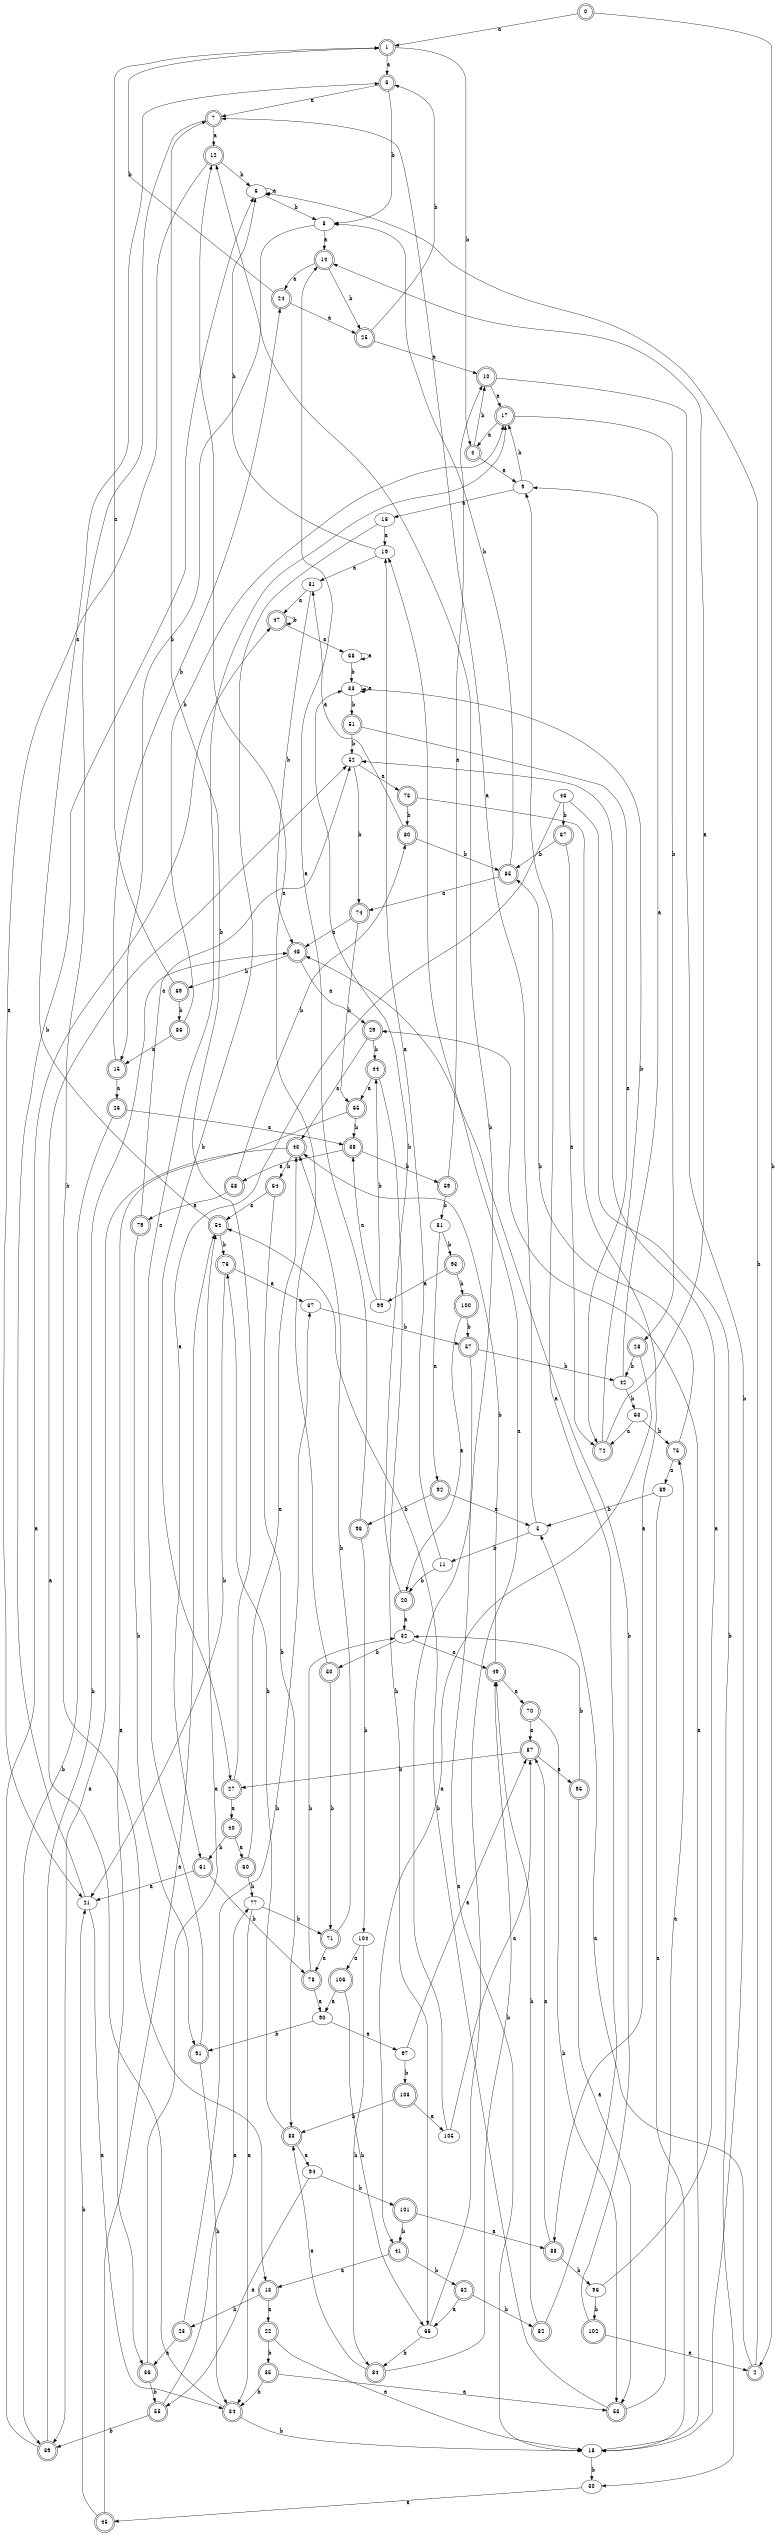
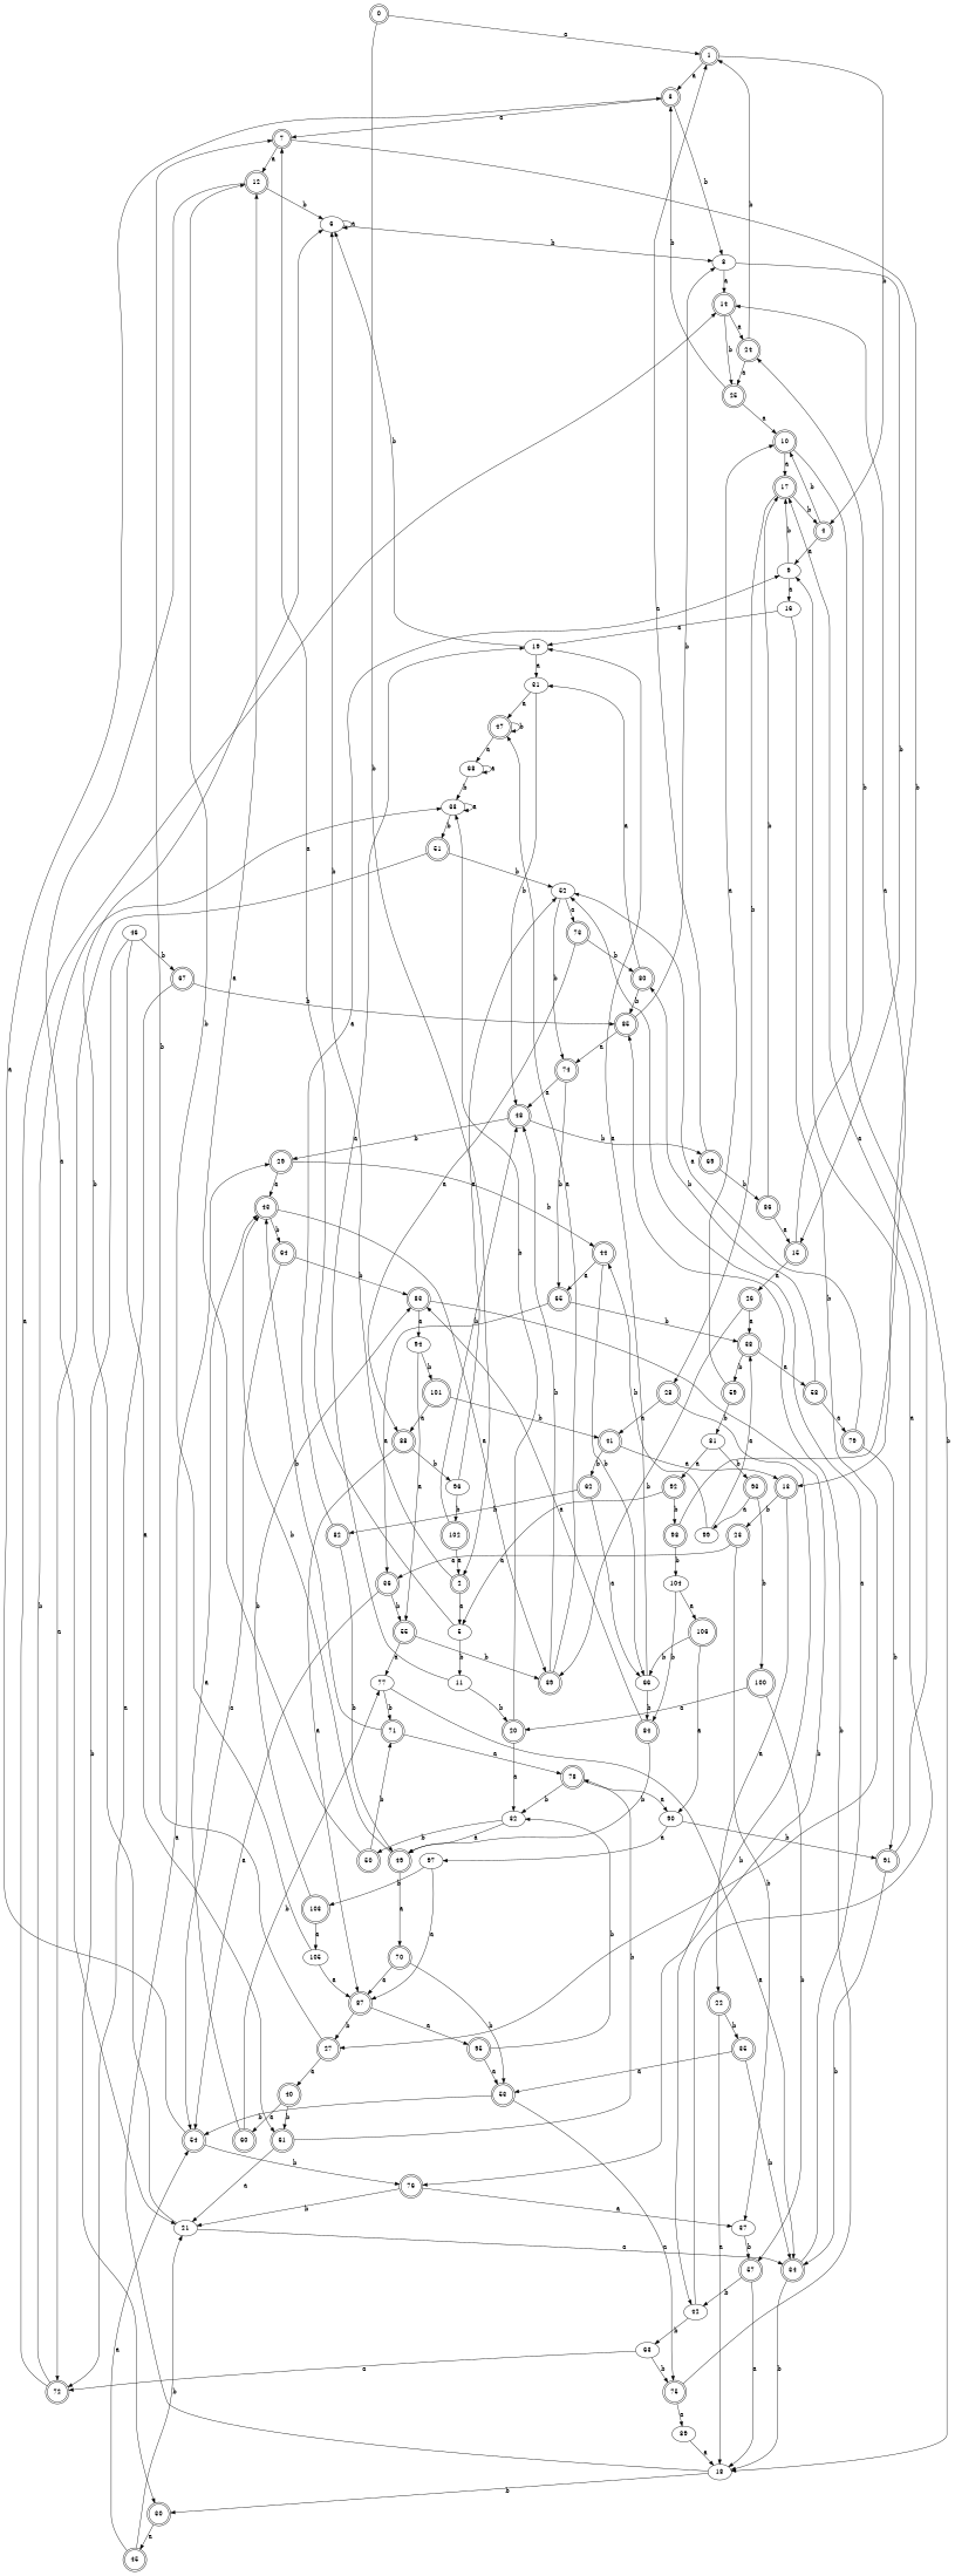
  digraph {
    node [shape=doublecircle]
    0
    1
    2
    3
    4
    5 [shape=""]
    6 [shape=""]
    7
    8 [shape=""]
    9 [shape=""]
    10
    11 [shape=""]
    12
    13
    14
    15
    16 [shape=""]
    17
    18 [shape=""]
    19 [shape=""]
    20
    21 [shape=""]
    22
    23
    24
    25
    26
    27
    28
    29
-   30 [shape=ellipse]
+   30
    31 [shape=""]
    32 [shape=""]
    33 [shape=""]
    34
    35
    36
    37 [shape=""]
    38
    39
    40
    41
    42 [shape=""]
    43
    44
    45
    47
    48
    49
    50
    51
    52 [shape=""]
    53
    54
    55
    57
    58
    59
    60
    61
    62
    63 [shape=""]
    64
    65
    66 [shape=""]
    46 [shape=""]
    67
    68 [shape=""]
    69
    70
    71
    72
    73
    74
    75
    76
    77 [shape=""]
    79
    80
    81 [shape=""]
    78
    82
    83
    84
    85
    86
    87
    88
    89 [shape=""]
    90 [shape=""]
    91
    92
    93
    94 [shape=""]
    95
    96 [shape=""]
    97 [shape=""]
    98
    99 [shape=""]
    100
    101
    102
    103
    104 [shape=""]
    105 [shape=""]
    106
    0 -> 1 [label=a]
    0 -> 2 [label=b]
    1 -> 3 [label=a]
    1 -> 4 [label=b]
    2 -> 5 [label=a]
    2 -> 6 [label=b]
    3 -> 7 [label=a]
    3 -> 8 [label=b]
    4 -> 9 [label=a]
    4 -> 10 [label=b]
    5 -> 7 [label=a]
    5 -> 11 [label=b]
    6 -> 6 [label=a]
    6 -> 8 [label=b]
    7 -> 12 [label=a]
    7 -> 13 [label=b]
    8 -> 14 [label=a]
    8 -> 15 [label=b]
    9 -> 16 [label=a]
    9 -> 17 [label=b]
    10 -> 17 [label=a]
    10 -> 18 [label=b]
    11 -> 19 [label=a]
    11 -> 20 [label=b]
    12 -> 6 [label=b]
    12 -> 21 [label=a]
    13 -> 22 [label=a]
    13 -> 23 [label=b]
    14 -> 24 [label=a]
    14 -> 25 [label=b]
    15 -> 24 [label=b]
    15 -> 26 [label=a]
    16 -> 19 [label=a]
    16 -> 27 [label=b]
-   17 -> 4 [label=a]
+   17 -> 4 [label=b]
    17 -> 28 [label=b]
    18 -> 29 [label=a]
    18 -> 30 [label=b]
    19 -> 6 [label=b]
    19 -> 31 [label=a]
    20 -> 32 [label=a]
    20 -> 33 [label=b]
    21 -> 6 [label=b]
    21 -> 34 [label=a]
    22 -> 18 [label=a]
    22 -> 35 [label=b]
    23 -> 36 [label=a]
    23 -> 37 [label=b]
    24 -> 1 [label=b]
    24 -> 25 [label=a]
    25 -> 3 [label=b]
    25 -> 10 [label=a]
    26 -> 38 [label=a]
    26 -> 39 [label=b]
    27 -> 7 [label=b]
    27 -> 40 [label=a]
    28 -> 41 [label=a]
    28 -> 42 [label=b]
    29 -> 43 [label=a]
    29 -> 44 [label=b]
    30 -> 45 [label=a]
    31 -> 47 [label=a]
    31 -> 48 [label=b]
    32 -> 49 [label=a]
    32 -> 50 [label=b]
    33 -> 33 [label=a]
    33 -> 51 [label=b]
    34 -> 18 [label=b]
    34 -> 52 [label=a]
    35 -> 34 [label=b]
    35 -> 53 [label=a]
    36 -> 54 [label=a]
    36 -> 55 [label=b]
    37 -> 57 [label=b]
    38 -> 58 [label=a]
    38 -> 59 [label=b]
    39 -> 47 [label=a]
    39 -> 48 [label=b]
    40 -> 60 [label=a]
    40 -> 61 [label=b]
    41 -> 13 [label=a]
    41 -> 62 [label=b]
    42 -> 9 [label=a]
    42 -> 63 [label=b]
    43 -> 39 [label=a]
    43 -> 64 [label=b]
    44 -> 65 [label=a]
    44 -> 66 [label=b]
    45 -> 21 [label=b]
    45 -> 54 [label=a]
    47 -> 47 [label=b]
    47 -> 68 [label=a]
-   48 -> 29 [label=a]
+   48 -> 29 [label=b]
    48 -> 69 [label=b]
    49 -> 43 [label=b]
    49 -> 70 [label=a]
    50 -> 12 [label=a]
    50 -> 71 [label=b]
    51 -> 52 [label=b]
    51 -> 72 [label=a]
    52 -> 73 [label=a]
    52 -> 74 [label=b]
    53 -> 54 [label=b]
    53 -> 75 [label=a]
    54 -> 3 [label=a]
    54 -> 76 [label=b]
    55 -> 39 [label=b]
    55 -> 77 [label=a]
    57 -> 18 [label=a]
    57 -> 42 [label=b]
    58 -> 79 [label=a]
    58 -> 80 [label=b]
    59 -> 10 [label=a]
    59 -> 81 [label=b]
    60 -> 43 [label=a]
    60 -> 77 [label=b]
    61 -> 21 [label=a]
    61 -> 78 [label=b]
    62 -> 66 [label=a]
    62 -> 82 [label=b]
    63 -> 72 [label=a]
    63 -> 75 [label=b]
    64 -> 54 [label=a]
    64 -> 83 [label=b]
    65 -> 36 [label=a]
    65 -> 38 [label=b]
    66 -> 19 [label=a]
    66 -> 84 [label=b]
    46 -> 30 [label=b]
    46 -> 61 [label=a]
    46 -> 67 [label=b]
    67 -> 72 [label=a]
    67 -> 85 [label=b]
    68 -> 33 [label=b]
    68 -> 68 [label=a]
    69 -> 1 [label=a]
    69 -> 86 [label=b]
    70 -> 53 [label=b]
    70 -> 87 [label=a]
    71 -> 43 [label=b]
    71 -> 78 [label=a]
    72 -> 14 [label=a]
    72 -> 33 [label=b]
    73 -> 80 [label=b]
    73 -> 88 [label=a]
    74 -> 48 [label=a]
    74 -> 65 [label=b]
    75 -> 85 [label=b]
    75 -> 89 [label=a]
    76 -> 21 [label=b]
    76 -> 37 [label=a]
    77 -> 34 [label=a]
    77 -> 71 [label=b]
    79 -> 52 [label=a]
    79 -> 91 [label=b]
    80 -> 31 [label=a]
    80 -> 85 [label=b]
    81 -> 92 [label=a]
    81 -> 93 [label=b]
    78 -> 32 [label=b]
    78 -> 90 [label=a]
    82 -> 9 [label=a]
    82 -> 49 [label=b]
    83 -> 76 [label=b]
    83 -> 94 [label=a]
    84 -> 49 [label=b]
    84 -> 83 [label=a]
    85 -> 8 [label=b]
    85 -> 74 [label=a]
    86 -> 15 [label=a]
    86 -> 17 [label=b]
    87 -> 27 [label=b]
    87 -> 95 [label=a]
    88 -> 87 [label=a]
    88 -> 96 [label=b]
-   89 -> 5 [label=b]
    89 -> 18 [label=a]
    90 -> 91 [label=b]
    90 -> 97 [label=a]
    91 -> 17 [label=a]
    91 -> 34 [label=b]
    92 -> 5 [label=a]
    92 -> 98 [label=b]
    93 -> 99 [label=a]
    93 -> 100 [label=b]
    94 -> 55 [label=a]
    94 -> 101 [label=b]
    95 -> 32 [label=b]
    95 -> 53 [label=a]
    96 -> 52 [label=a]
    96 -> 102 [label=b]
    97 -> 87 [label=a]
    97 -> 103 [label=b]
    98 -> 14 [label=a]
    98 -> 104 [label=b]
    99 -> 38 [label=a]
    99 -> 44 [label=b]
    100 -> 20 [label=a]
    100 -> 57 [label=b]
    101 -> 41 [label=b]
    101 -> 88 [label=a]
    102 -> 2 [label=a]
    102 -> 48 [label=b]
    103 -> 83 [label=b]
    103 -> 105 [label=a]
    104 -> 84 [label=b]
    104 -> 106 [label=a]
    105 -> 12 [label=b]
    105 -> 87 [label=a]
    106 -> 66 [label=b]
    106 -> 90 [label=a]
  }
